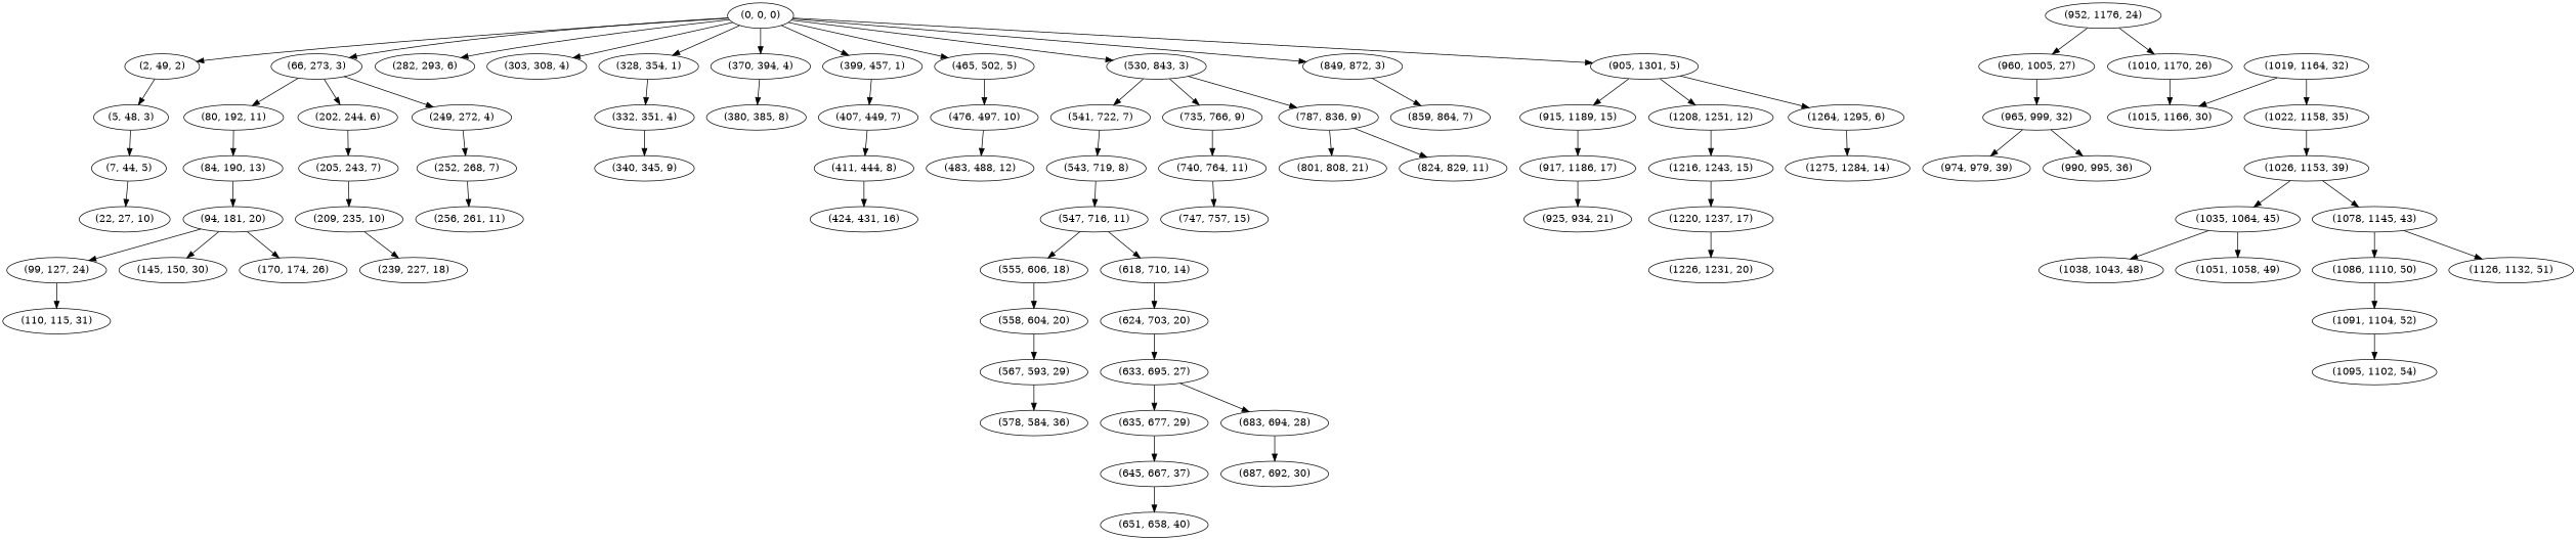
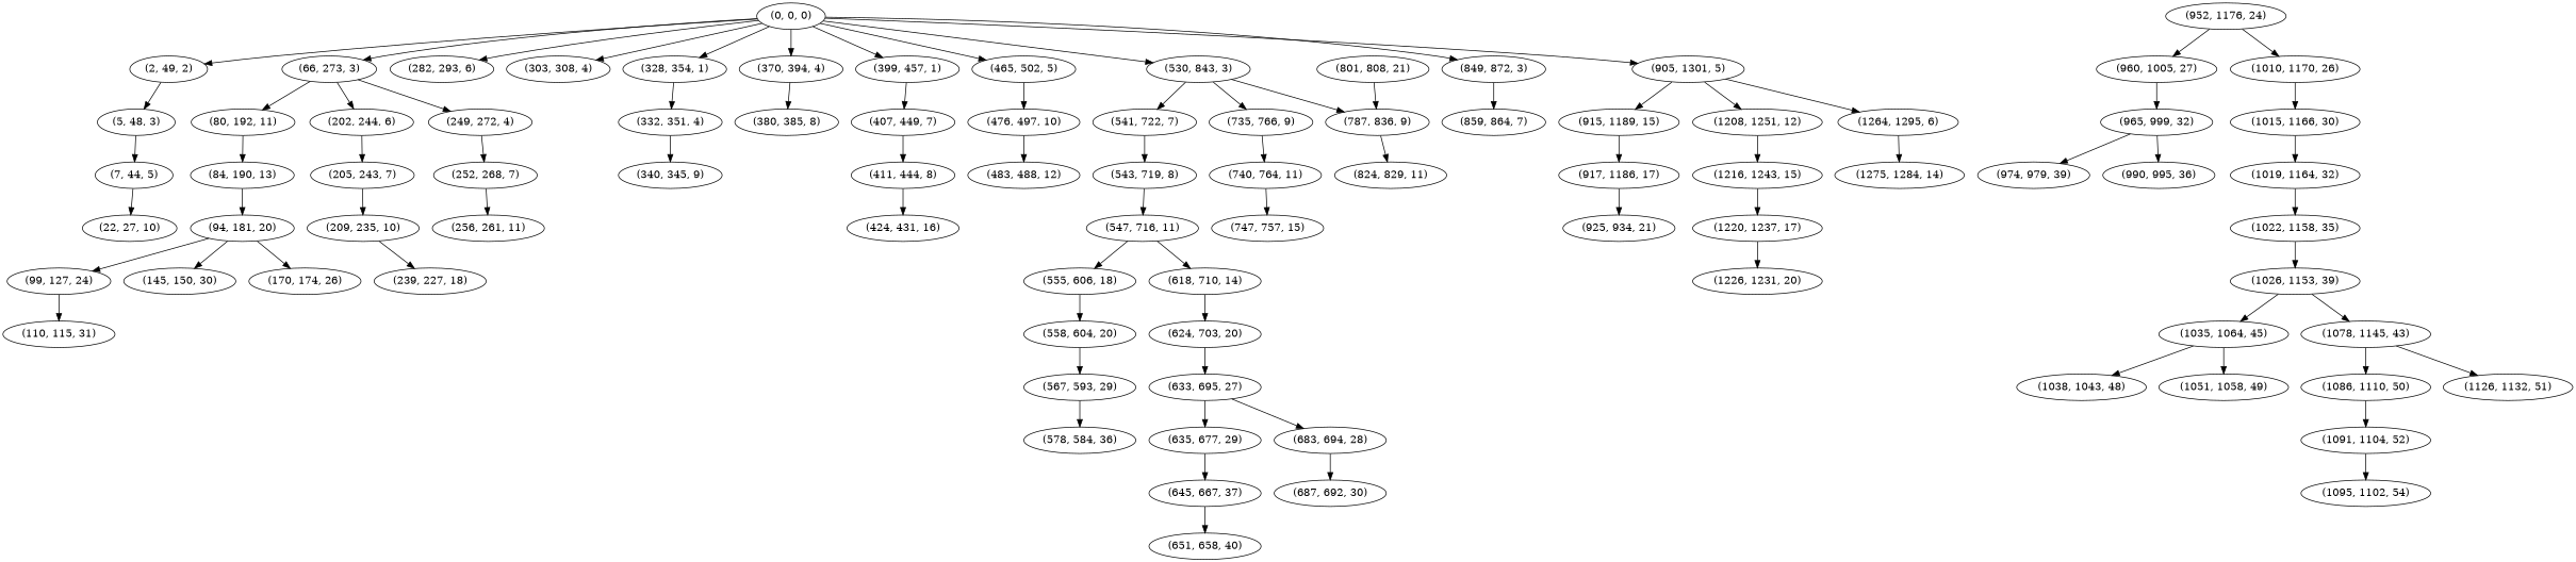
  digraph {
    "(0, 0, 0)"
    "(2, 49, 2)"
    "(66, 273, 3)"
    "(282, 293, 6)"
    "(303, 308, 4)"
    "(328, 354, 1)"
    "(370, 394, 4)"
    "(399, 457, 1)"
    "(465, 502, 5)"
    "(530, 843, 3)"
    "(849, 872, 3)"
    "(905, 1301, 5)"
    "(5, 48, 3)"
    "(80, 192, 11)"
    "(202, 244, 6)"
    "(249, 272, 4)"
    "(332, 351, 4)"
    "(380, 385, 8)"
    "(407, 449, 7)"
    "(476, 497, 10)"
    "(541, 722, 7)"
    "(735, 766, 9)"
    "(787, 836, 9)"
    "(859, 864, 7)"
    "(915, 1189, 15)"
    "(1208, 1251, 12)"
    "(1264, 1295, 6)"
    "(7, 44, 5)"
    "(22, 27, 10)"
    "(84, 190, 13)"
    "(205, 243, 7)"
    "(252, 268, 7)"
    "(94, 181, 20)"
    "(99, 127, 24)"
    "(145, 150, 30)"
    "(170, 174, 26)"
    "(110, 115, 31)"
    "(209, 235, 10)"
    n39 [label="(239, 227, 18)"]
    "(256, 261, 11)"
    "(340, 345, 9)"
    "(411, 444, 8)"
    "(424, 431, 16)"
    "(483, 488, 12)"
    "(543, 719, 8)"
    "(740, 764, 11)"
    "(801, 808, 21)"
    "(824, 829, 11)"
    "(547, 716, 11)"
    "(555, 606, 18)"
    "(618, 710, 14)"
    "(558, 604, 20)"
    "(624, 703, 20)"
    "(567, 593, 29)"
    "(578, 584, 36)"
    "(633, 695, 27)"
    "(635, 677, 29)"
    "(683, 694, 28)"
    "(645, 667, 37)"
    "(687, 692, 30)"
    "(651, 658, 40)"
    "(747, 757, 15)"
    "(917, 1186, 17)"
    "(1216, 1243, 15)"
    "(1275, 1284, 14)"
    "(925, 934, 21)"
    "(952, 1176, 24)"
    "(960, 1005, 27)"
    "(1010, 1170, 26)"
    "(965, 999, 32)"
    "(1015, 1166, 30)"
    "(974, 979, 39)"
    "(990, 995, 36)"
    "(1019, 1164, 32)"
    "(1022, 1158, 35)"
    "(1026, 1153, 39)"
    "(1035, 1064, 45)"
    "(1078, 1145, 43)"
    "(1038, 1043, 48)"
    "(1051, 1058, 49)"
    "(1086, 1110, 50)"
    "(1126, 1132, 51)"
    "(1091, 1104, 52)"
    "(1095, 1102, 54)"
    "(1220, 1237, 17)"
    "(1226, 1231, 20)"
    "(0, 0, 0)" -> "(2, 49, 2)"
    "(0, 0, 0)" -> "(66, 273, 3)"
    "(0, 0, 0)" -> "(282, 293, 6)"
    "(0, 0, 0)" -> "(303, 308, 4)"
    "(0, 0, 0)" -> "(328, 354, 1)"
    "(0, 0, 0)" -> "(370, 394, 4)"
    "(0, 0, 0)" -> "(399, 457, 1)"
    "(0, 0, 0)" -> "(465, 502, 5)"
    "(0, 0, 0)" -> "(530, 843, 3)"
    "(0, 0, 0)" -> "(849, 872, 3)"
    "(0, 0, 0)" -> "(905, 1301, 5)"
    "(2, 49, 2)" -> "(5, 48, 3)"
    "(66, 273, 3)" -> "(80, 192, 11)"
    "(66, 273, 3)" -> "(202, 244, 6)"
    "(66, 273, 3)" -> "(249, 272, 4)"
    "(328, 354, 1)" -> "(332, 351, 4)"
    "(370, 394, 4)" -> "(380, 385, 8)"
    "(399, 457, 1)" -> "(407, 449, 7)"
    "(465, 502, 5)" -> "(476, 497, 10)"
    "(530, 843, 3)" -> "(541, 722, 7)"
    "(530, 843, 3)" -> "(735, 766, 9)"
    "(530, 843, 3)" -> "(787, 836, 9)"
    "(849, 872, 3)" -> "(859, 864, 7)"
    "(905, 1301, 5)" -> "(915, 1189, 15)"
    "(905, 1301, 5)" -> "(1208, 1251, 12)"
    "(905, 1301, 5)" -> "(1264, 1295, 6)"
    "(5, 48, 3)" -> "(7, 44, 5)"
    "(80, 192, 11)" -> "(84, 190, 13)"
    "(202, 244, 6)" -> "(205, 243, 7)"
    "(249, 272, 4)" -> "(252, 268, 7)"
    "(332, 351, 4)" -> "(340, 345, 9)"
    "(407, 449, 7)" -> "(411, 444, 8)"
    "(476, 497, 10)" -> "(483, 488, 12)"
    "(541, 722, 7)" -> "(543, 719, 8)"
    "(735, 766, 9)" -> "(740, 764, 11)"
-   "(787, 836, 9)" -> "(801, 808, 21)"
+   "(801, 808, 21)" -> "(787, 836, 9)"
    "(787, 836, 9)" -> "(824, 829, 11)"
    "(915, 1189, 15)" -> "(917, 1186, 17)"
    "(1208, 1251, 12)" -> "(1216, 1243, 15)"
    "(1264, 1295, 6)" -> "(1275, 1284, 14)"
    "(7, 44, 5)" -> "(22, 27, 10)"
    "(84, 190, 13)" -> "(94, 181, 20)"
    "(205, 243, 7)" -> "(209, 235, 10)"
    "(252, 268, 7)" -> "(256, 261, 11)"
    "(94, 181, 20)" -> "(99, 127, 24)"
    "(94, 181, 20)" -> "(145, 150, 30)"
    "(94, 181, 20)" -> "(170, 174, 26)"
    "(99, 127, 24)" -> "(110, 115, 31)"
    "(209, 235, 10)" -> n39
    "(411, 444, 8)" -> "(424, 431, 16)"
    "(543, 719, 8)" -> "(547, 716, 11)"
    "(740, 764, 11)" -> "(747, 757, 15)"
    "(547, 716, 11)" -> "(555, 606, 18)"
    "(547, 716, 11)" -> "(618, 710, 14)"
    "(555, 606, 18)" -> "(558, 604, 20)"
    "(618, 710, 14)" -> "(624, 703, 20)"
    "(558, 604, 20)" -> "(567, 593, 29)"
    "(624, 703, 20)" -> "(633, 695, 27)"
    "(567, 593, 29)" -> "(578, 584, 36)"
    "(633, 695, 27)" -> "(635, 677, 29)"
    "(633, 695, 27)" -> "(683, 694, 28)"
    "(635, 677, 29)" -> "(645, 667, 37)"
    "(683, 694, 28)" -> "(687, 692, 30)"
    "(645, 667, 37)" -> "(651, 658, 40)"
    "(917, 1186, 17)" -> "(925, 934, 21)"
    "(1216, 1243, 15)" -> "(1220, 1237, 17)"
    "(952, 1176, 24)" -> "(960, 1005, 27)"
    "(952, 1176, 24)" -> "(1010, 1170, 26)"
    "(960, 1005, 27)" -> "(965, 999, 32)"
    "(1010, 1170, 26)" -> "(1015, 1166, 30)"
    "(965, 999, 32)" -> "(974, 979, 39)"
    "(965, 999, 32)" -> "(990, 995, 36)"
-   "(1019, 1164, 32)" -> "(1015, 1166, 30)"
+   "(1015, 1166, 30)" -> "(1019, 1164, 32)"
    "(1019, 1164, 32)" -> "(1022, 1158, 35)"
    "(1022, 1158, 35)" -> "(1026, 1153, 39)"
    "(1026, 1153, 39)" -> "(1035, 1064, 45)"
    "(1026, 1153, 39)" -> "(1078, 1145, 43)"
    "(1035, 1064, 45)" -> "(1038, 1043, 48)"
    "(1035, 1064, 45)" -> "(1051, 1058, 49)"
    "(1078, 1145, 43)" -> "(1086, 1110, 50)"
    "(1078, 1145, 43)" -> "(1126, 1132, 51)"
    "(1086, 1110, 50)" -> "(1091, 1104, 52)"
    "(1091, 1104, 52)" -> "(1095, 1102, 54)"
    "(1220, 1237, 17)" -> "(1226, 1231, 20)"
  }
